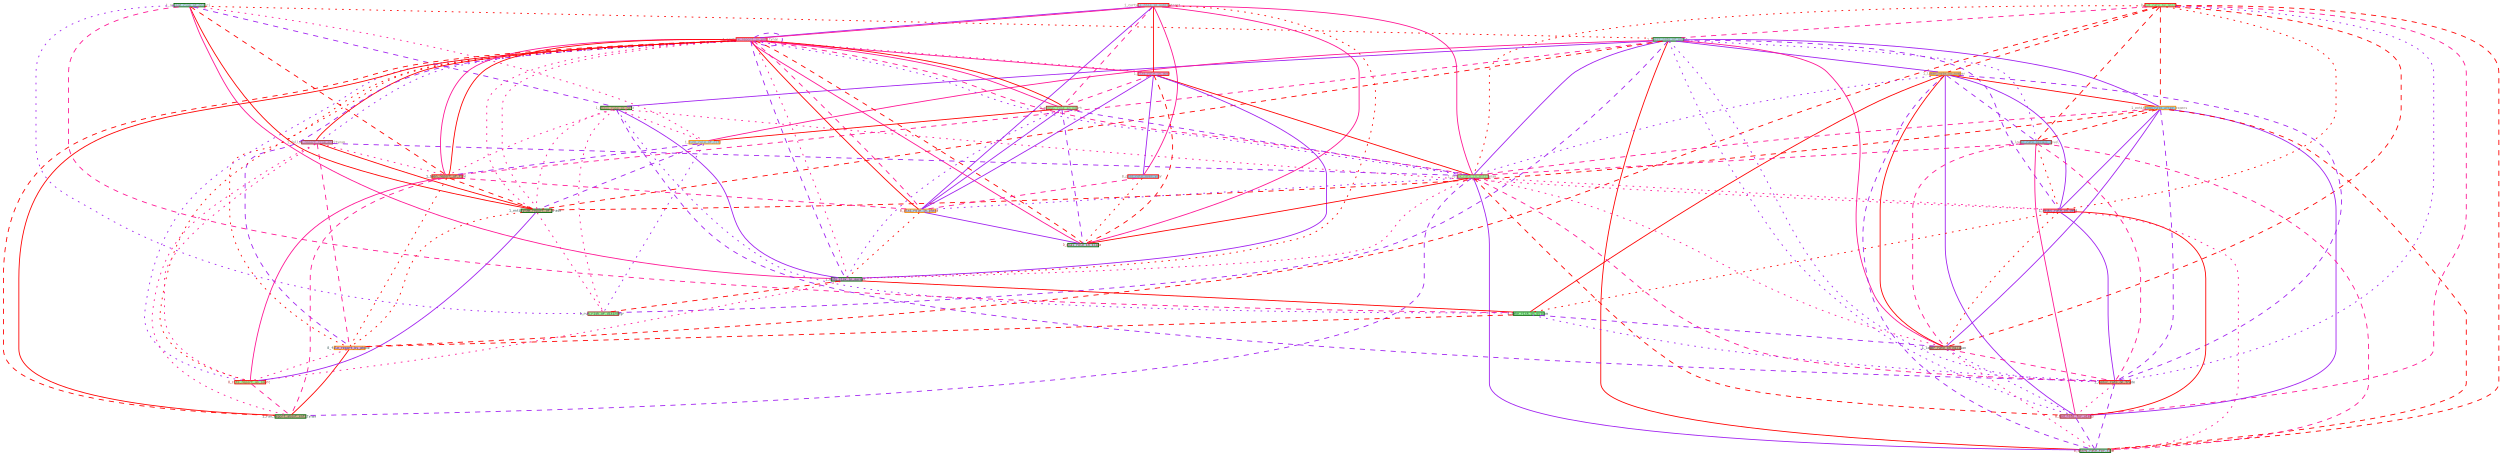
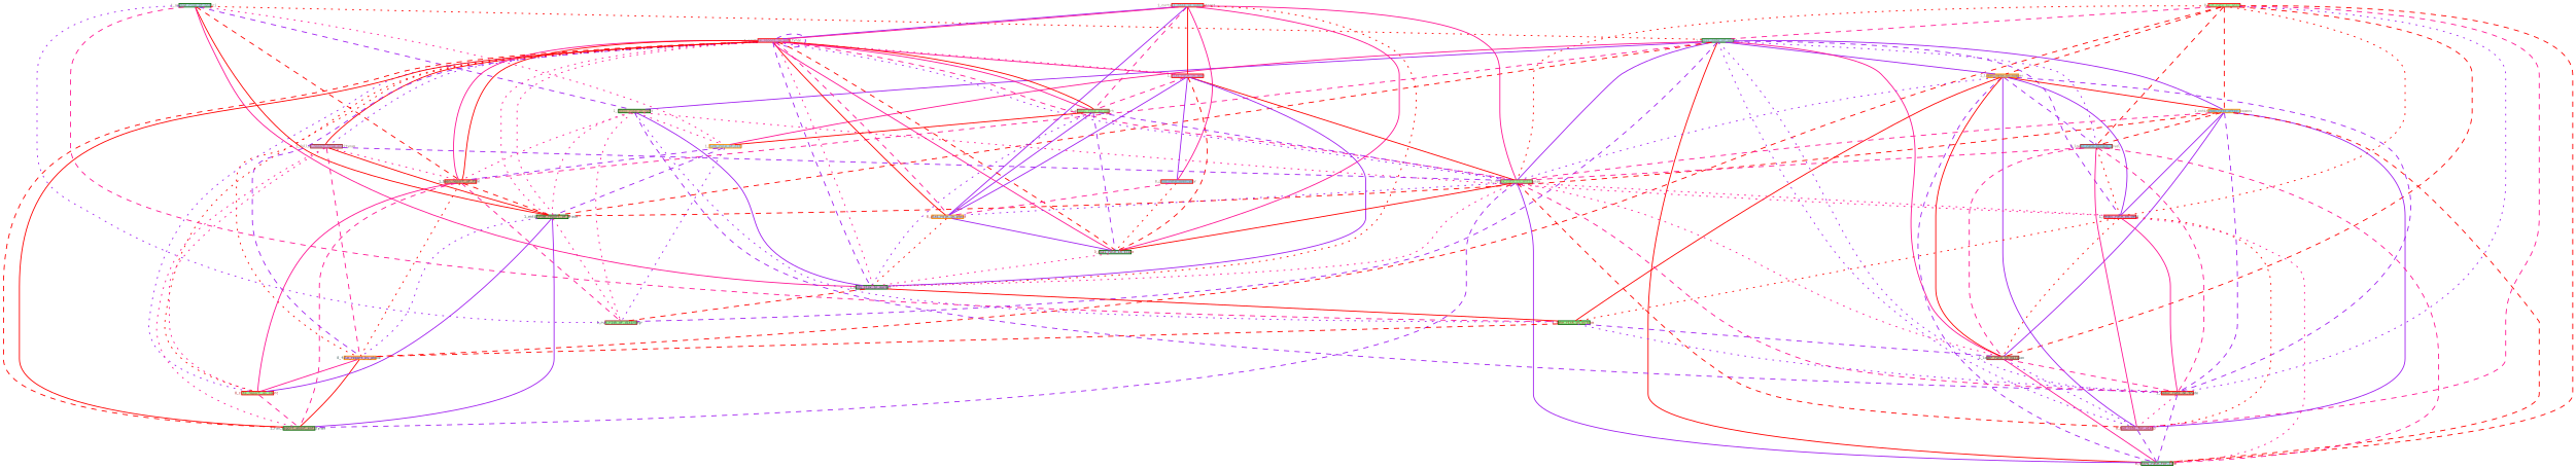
  graph {
    fontname="JetBrains Mono"
    node [color=darkgreen fillcolor=lightblue fixedsize=true fontcolor="#8b7d6b" fontname="JetBrains Mono" fontsize=4 shape=polygon style=filled]
    edge [color=purple fontname="JetBrains Mono" style=dashed w=1]
    "1_spread_risk_of_polici " [height=.06 width=.5]
    "0_cut_rate_by_point " [color=red fillcolor=palegreen height=.06 width=.5]
    "1_carri_rate_of_point " [height=.06 width=.5]
    "1_lower_rate_on_number " [color=darkorange fillcolor=tan height=.06 width=.5]
    "1_entitynam_rate_after_expens " [color=darkorange fillcolor=skyblue height=.06 width=.5]
    "1_curtail_role_in_subcontract " [color=red height=.06 width=.5]
    "1_confirm_report_in_entitynam " [color=red fillcolor=plum height=.06 width=.5]
    "1_reduc_risk_of_have " [fillcolor=tan height=.06 width=.5]
    "1_plai_role_in_oper " [color=red fillcolor=plum height=.06 width=.5]
    "1_follow_report_from_entitynam " [color=brown fillcolor=plum height=.06 width=.5]
    "0_lower_rate_becaus_level " [color=brown fillcolor=skyblue height=.06 width=.5]
    "0_plai_role_over_year " [color=red fillcolor=skyblue height=.06 width=.5]
    "0_appeal_rule_in_court " [color=brown fillcolor=palegreen height=.06 width=.5]
    "1_relax_rate_in_entitynam " [color=brown fillcolor=palegreen height=.06 width=.5]
    "1_turn_rule_of_citi " [color=darkorange height=.06 width=.5]
    "0_plai_role_in_phase " [color=darkorange fontcolor="#b22222" height=.06 width=.5]
    "0_plai_role_in_slide " [fontcolor="#b22222" height=.06 width=.5]
    "0_file_report_by_phone " [color=darkorange fillcolor=plum fontcolor="#2f4f4f" height=.06 width=.5]
    "0_cite_report_as_sourc " [color=red fillcolor=palegreen fontcolor="#b22222" height=.06 width=.5]
    "0_had_rate_for_yield " [color=brown fillcolor=plum fontcolor="#b22222" height=.06 width=.5]
    "0_charg_rate_for_time " [fontcolor="#b22222" height=.06 width=.5]
    "1_been_report_of_firm " [color=red fillcolor=tan fontcolor="#2f4f4f" height=.06 width=.5]
    "1_entitynam_report_of_trade " [fillcolor=tan fontcolor="#2f4f4f" height=.06 width=.5]
    "1_hedg_risk_in_market " [fillcolor=plum fontcolor="#2f4f4f" height=.06 width=.5]
-   "1_take_risk_on_outcom " [fillcolor=palegreen fontcolor="#2f4f4f" height=.06 width=.5]
+   "1_take_risk_on_outcom " [fillcolor=palegreen fontcolor="#b22222" height=.06 width=.5]
    "1_run_risk_of_disintegr " [color=brown fillcolor=palegreen fontcolor="#2f4f4f" height=.06 width=.5]
    "1_reduc_rate_on_debt " [color=red fillcolor=plum fontcolor="#2f4f4f" height=.06 width=.5]
    "1_lower_rate_on_million " [color=brown fillcolor=tan fontcolor="#2f4f4f" height=.06 width=.5]
    n29 [color=red fillcolor=tan fontcolor="#2f4f4f" height=.06 label="1_reduc_rate_on_trade" width=.5]
    "1_ran_report_about_entitynam " [fillcolor=tan fontcolor="#2f4f4f" height=.06 width=.5]
    subgraph sub_1 {
      "1_spread_risk_of_polici "
      "0_cut_rate_by_point "
      "1_carri_rate_of_point "
      "1_lower_rate_on_number "
      "1_entitynam_rate_after_expens "
      "1_curtail_role_in_subcontract "
      "1_confirm_report_in_entitynam "
      "1_reduc_risk_of_have "
      "1_plai_role_in_oper "
      "1_follow_report_from_entitynam "
      "0_lower_rate_becaus_level "
      "0_plai_role_over_year "
      "0_appeal_rule_in_court "
      "1_relax_rate_in_entitynam "
      "1_turn_rule_of_citi "
    }
    subgraph sub_2 {
      "0_plai_role_in_phase "
      "0_plai_role_in_slide "
      "0_file_report_by_phone "
      "0_cite_report_as_sourc "
      "0_had_rate_for_yield "
      "0_charg_rate_for_time "
    }
    "1_spread_risk_of_polici " -- "1_carri_rate_of_point " [color=red style=dotted]
    "1_spread_risk_of_polici " -- "1_reduc_risk_of_have " [w=2]
    "1_spread_risk_of_polici " -- "1_turn_rule_of_citi " [color=deeppink style=dotted]
    "1_spread_risk_of_polici " -- "1_been_report_of_firm " [color=red]
    "1_spread_risk_of_polici " -- "1_entitynam_report_of_trade " [color=red style=solid]
    "1_spread_risk_of_polici " -- "1_hedg_risk_in_market " [color=deeppink style=solid]
    "1_spread_risk_of_polici " -- "1_take_risk_on_outcom " [color=deeppink]
    "1_spread_risk_of_polici " -- "1_run_risk_of_disintegr " [style=dotted w=2]
    "0_cut_rate_by_point " -- "1_carri_rate_of_point " [color=deeppink w=2]
    "0_cut_rate_by_point " -- "1_lower_rate_on_number " [color=red]
    "0_cut_rate_by_point " -- "1_entitynam_rate_after_expens " [color=red]
    "0_cut_rate_by_point " -- "0_lower_rate_becaus_level " [color=red]
    "0_cut_rate_by_point " -- "1_relax_rate_in_entitynam " [color=red style=dotted]
    "0_cut_rate_by_point " -- "0_file_report_by_phone " [color=red]
    "0_cut_rate_by_point " -- "0_had_rate_for_yield " [color=deeppink]
    "0_cut_rate_by_point " -- "0_charg_rate_for_time " [color=red]
    "0_cut_rate_by_point " -- "1_reduc_rate_on_debt " [color=red style=dotted]
    "0_cut_rate_by_point " -- "1_lower_rate_on_million " [color=red]
    "0_cut_rate_by_point " -- n29 [style=dotted]
    "1_carri_rate_of_point " -- "1_lower_rate_on_number " [style=solid]
    "1_carri_rate_of_point " -- "1_entitynam_rate_after_expens " [style=solid]
    "1_carri_rate_of_point " -- "1_reduc_risk_of_have " [style=solid]
    "1_carri_rate_of_point " -- "0_lower_rate_becaus_level " [style=dotted]
    "1_carri_rate_of_point " -- "1_relax_rate_in_entitynam " [style=solid]
    "1_carri_rate_of_point " -- "1_turn_rule_of_citi " [color=deeppink style=solid]
    "1_carri_rate_of_point " -- "0_had_rate_for_yield " [style=dotted]
    "1_carri_rate_of_point " -- "0_charg_rate_for_time " [color=red style=solid]
    "1_carri_rate_of_point " -- "1_been_report_of_firm " [color=deeppink]
    "1_carri_rate_of_point " -- "1_entitynam_report_of_trade " [color=red]
    "1_carri_rate_of_point " -- "1_run_risk_of_disintegr "
    "1_carri_rate_of_point " -- "1_reduc_rate_on_debt "
    "1_carri_rate_of_point " -- "1_lower_rate_on_million " [color=deeppink style=solid]
    "1_carri_rate_of_point " -- n29 [style=dotted]
    "1_lower_rate_on_number " -- "1_entitynam_rate_after_expens " [color=red style=solid]
    "1_lower_rate_on_number " -- "0_lower_rate_becaus_level " [w=2]
    "1_lower_rate_on_number " -- "1_relax_rate_in_entitynam " [style=dotted]
    "1_lower_rate_on_number " -- "0_had_rate_for_yield " [style=solid]
    "1_lower_rate_on_number " -- "0_charg_rate_for_time "
    "1_lower_rate_on_number " -- "1_take_risk_on_outcom " [color=red style=solid]
    "1_lower_rate_on_number " -- "1_reduc_rate_on_debt " [style=solid w=2]
    "1_lower_rate_on_number " -- "1_lower_rate_on_million " [color=red style=solid w=3]
    "1_lower_rate_on_number " -- n29 [w=2]
    "1_entitynam_rate_after_expens " -- "0_lower_rate_becaus_level " [color=red]
    "1_entitynam_rate_after_expens " -- "1_relax_rate_in_entitynam " [color=deeppink]
    "1_entitynam_rate_after_expens " -- "0_had_rate_for_yield " [style=solid]
    "1_entitynam_rate_after_expens " -- "0_charg_rate_for_time " [color=red]
    "1_entitynam_rate_after_expens " -- "1_entitynam_report_of_trade " [color=red]
    "1_entitynam_rate_after_expens " -- "1_reduc_rate_on_debt " [style=solid]
    "1_entitynam_rate_after_expens " -- "1_lower_rate_on_million " [style=solid]
    "1_entitynam_rate_after_expens " -- n29
    "1_curtail_role_in_subcontract " -- "1_confirm_report_in_entitynam " [style=solid]
    "1_curtail_role_in_subcontract " -- "1_confirm_report_in_entitynam " [color=deeppink style=solid]
    "1_curtail_role_in_subcontract " -- "1_plai_role_in_oper " [color=red style=solid w=2]
    "1_curtail_role_in_subcontract " -- "0_plai_role_over_year " [color=deeppink style=solid]
    "1_curtail_role_in_subcontract " -- "0_appeal_rule_in_court " [color=deeppink]
    "1_curtail_role_in_subcontract " -- "1_relax_rate_in_entitynam " [color=deeppink style=solid]
    "1_curtail_role_in_subcontract " -- "0_plai_role_in_phase " [style=solid w=2]
    "1_curtail_role_in_subcontract " -- "0_plai_role_in_slide " [color=deeppink style=solid w=2]
    "1_curtail_role_in_subcontract " -- "1_hedg_risk_in_market " [color=red style=dotted]
    "1_confirm_report_in_entitynam " -- "1_confirm_report_in_entitynam " [w=4]
    "1_confirm_report_in_entitynam " -- "1_plai_role_in_oper " [color=deeppink style=solid]
    "1_confirm_report_in_entitynam " -- "1_plai_role_in_oper " [color=deeppink style=dotted]
    "1_confirm_report_in_entitynam " -- "1_follow_report_from_entitynam " [color=red style=solid w=2]
    "1_confirm_report_in_entitynam " -- "1_follow_report_from_entitynam " [style=dotted w=2]
    "1_confirm_report_in_entitynam " -- "0_appeal_rule_in_court " [color=deeppink style=solid]
    "1_confirm_report_in_entitynam " -- "0_appeal_rule_in_court " [color=red style=solid]
    "1_confirm_report_in_entitynam " -- "1_relax_rate_in_entitynam " [style=dotted w=2]
    "1_confirm_report_in_entitynam " -- "1_relax_rate_in_entitynam " [color=deeppink w=2]
    "1_confirm_report_in_entitynam " -- "0_plai_role_in_phase " [color=red style=solid]
    "1_confirm_report_in_entitynam " -- "0_plai_role_in_phase " [color=deeppink]
    "1_confirm_report_in_entitynam " -- "0_plai_role_in_slide " [color=deeppink style=solid]
    "1_confirm_report_in_entitynam " -- "0_plai_role_in_slide " [color=red]
    "1_confirm_report_in_entitynam " -- "0_file_report_by_phone " [color=red style=dotted]
    "1_confirm_report_in_entitynam " -- "0_file_report_by_phone "
    "1_confirm_report_in_entitynam " -- "0_cite_report_as_sourc " [style=dotted]
    "1_confirm_report_in_entitynam " -- "0_cite_report_as_sourc " [color=red style=dotted]
    "1_confirm_report_in_entitynam " -- "1_been_report_of_firm " [color=deeppink style=solid]
    "1_confirm_report_in_entitynam " -- "1_been_report_of_firm " [color=red style=solid]
    "1_confirm_report_in_entitynam " -- "1_entitynam_report_of_trade " [color=deeppink style=dotted]
    "1_confirm_report_in_entitynam " -- "1_entitynam_report_of_trade " [color=deeppink style=dotted]
    "1_confirm_report_in_entitynam " -- "1_hedg_risk_in_market "
    "1_confirm_report_in_entitynam " -- "1_hedg_risk_in_market " [color=deeppink style=dotted]
    "1_confirm_report_in_entitynam " -- "1_ran_report_about_entitynam " [color=red w=2]
    "1_confirm_report_in_entitynam " -- "1_ran_report_about_entitynam " [color=red style=solid w=2]
    "1_reduc_risk_of_have " -- "1_turn_rule_of_citi " [color=deeppink style=dotted]
    "1_reduc_risk_of_have " -- "1_been_report_of_firm " [color=deeppink style=dotted]
    "1_reduc_risk_of_have " -- "1_entitynam_report_of_trade " [color=deeppink style=dotted]
    "1_reduc_risk_of_have " -- "1_hedg_risk_in_market " [style=solid]
    "1_reduc_risk_of_have " -- "1_take_risk_on_outcom " [style=dotted]
    "1_reduc_risk_of_have " -- "1_run_risk_of_disintegr " [color=deeppink style=dotted w=2]
    "1_reduc_risk_of_have " -- "1_reduc_rate_on_debt " [color=deeppink style=dotted]
    "1_reduc_risk_of_have " -- n29
    "1_plai_role_in_oper " -- "0_plai_role_over_year " [style=solid w=2]
    "1_plai_role_in_oper " -- "0_appeal_rule_in_court " [color=deeppink]
    "1_plai_role_in_oper " -- "1_relax_rate_in_entitynam " [color=red style=solid]
    "1_plai_role_in_oper " -- "0_plai_role_in_phase " [style=solid w=3]
    "1_plai_role_in_oper " -- "0_plai_role_in_slide " [color=red w=3]
    "1_plai_role_in_oper " -- "1_hedg_risk_in_market " [style=solid]
    "1_follow_report_from_entitynam " -- "1_relax_rate_in_entitynam "
    "1_follow_report_from_entitynam " -- "0_file_report_by_phone " [color=deeppink]
    "1_follow_report_from_entitynam " -- "0_cite_report_as_sourc " [color=deeppink style=dotted]
    "1_follow_report_from_entitynam " -- "1_been_report_of_firm " [color=deeppink style=dotted]
    "1_follow_report_from_entitynam " -- "1_entitynam_report_of_trade " [color=red style=solid]
    "1_follow_report_from_entitynam " -- "1_ran_report_about_entitynam " [color=deeppink style=dotted w=2]
    "0_lower_rate_becaus_level " -- "1_relax_rate_in_entitynam " [color=deeppink]
    "0_lower_rate_becaus_level " -- "0_had_rate_for_yield " [color=deeppink style=solid]
    "0_lower_rate_becaus_level " -- "0_charg_rate_for_time " [color=deeppink]
    "0_lower_rate_becaus_level " -- "1_reduc_rate_on_debt " [color=red style=dotted]
    "0_lower_rate_becaus_level " -- "1_lower_rate_on_million " [color=deeppink w=2]
    "0_lower_rate_becaus_level " -- n29 [color=deeppink]
    "0_plai_role_over_year " -- "0_plai_role_in_phase " [color=deeppink w=2]
    "0_plai_role_over_year " -- "0_plai_role_in_slide " [color=red style=dotted w=2]
    "0_appeal_rule_in_court " -- "1_relax_rate_in_entitynam "
    "0_appeal_rule_in_court " -- "1_turn_rule_of_citi " [color=red style=solid]
    "0_appeal_rule_in_court " -- "0_plai_role_in_phase " [style=solid]
    "0_appeal_rule_in_court " -- "0_plai_role_in_slide "
    "0_appeal_rule_in_court " -- "1_hedg_risk_in_market " [style=dotted]
    "1_relax_rate_in_entitynam " -- "0_plai_role_in_phase " [style=dotted]
    "1_relax_rate_in_entitynam " -- "0_plai_role_in_slide " [color=red style=solid]
    "1_relax_rate_in_entitynam " -- "0_had_rate_for_yield " [color=red]
    "1_relax_rate_in_entitynam " -- "0_charg_rate_for_time " [style=solid]
    "1_relax_rate_in_entitynam " -- "1_hedg_risk_in_market " [color=deeppink style=dotted]
    "1_relax_rate_in_entitynam " -- "1_reduc_rate_on_debt " [color=deeppink style=dotted]
    "1_relax_rate_in_entitynam " -- "1_lower_rate_on_million " [color=deeppink style=dotted]
    "1_relax_rate_in_entitynam " -- n29 [color=deeppink]
    "1_relax_rate_in_entitynam " -- "1_ran_report_about_entitynam "
    "1_turn_rule_of_citi " -- "1_been_report_of_firm "
    "1_turn_rule_of_citi " -- "1_entitynam_report_of_trade "
    "1_turn_rule_of_citi " -- "1_run_risk_of_disintegr " [style=dotted]
    "0_plai_role_in_phase " -- "0_plai_role_in_slide " [style=solid w=3]
    "0_plai_role_in_phase " -- "1_hedg_risk_in_market " [color=red style=dotted]
-   "0_cite_report_as_sourc " -- "1_hedg_risk_in_market " [color=deeppink style=dotted]
-   "0_file_report_by_phone " -- "0_cite_report_as_sourc " [color=deeppink style=dotted]
+   "0_plai_role_in_slide " -- "1_hedg_risk_in_market " [color=deeppink style=dotted]
+   "0_file_report_by_phone " -- "0_cite_report_as_sourc " [color=deeppink style=solid]
    "0_file_report_by_phone " -- "1_ran_report_about_entitynam " [color=red style=solid]
    "0_cite_report_as_sourc " -- "1_ran_report_about_entitynam " [color=deeppink]
    "0_had_rate_for_yield " -- "0_charg_rate_for_time " [w=2]
    "1_been_report_of_firm " -- "0_file_report_by_phone " [color=red style=dotted]
    "1_been_report_of_firm " -- "0_cite_report_as_sourc " [color=deeppink style=solid]
    "1_been_report_of_firm " -- "1_entitynam_report_of_trade " [color=red w=2]
-   "1_been_report_of_firm " -- "0_plai_role_in_phase " [color=deeppink]
+   "1_been_report_of_firm " -- "1_run_risk_of_disintegr " [color=deeppink]
    "1_been_report_of_firm " -- "1_ran_report_about_entitynam " [color=deeppink]
-   "1_entitynam_report_of_trade " -- "0_file_report_by_phone " [color=red style=dotted]
+   "1_entitynam_report_of_trade " -- "0_file_report_by_phone " [style=dotted]
    "1_entitynam_report_of_trade " -- "0_cite_report_as_sourc " [style=solid]
    "1_entitynam_report_of_trade " -- "1_run_risk_of_disintegr " [color=deeppink style=dotted]
+   "1_entitynam_report_of_trade " -- "1_ran_report_about_entitynam " [style=solid]
    "1_hedg_risk_in_market " -- "1_take_risk_on_outcom " [color=red style=solid]
    "1_hedg_risk_in_market " -- "1_run_risk_of_disintegr " [color=red]
    "1_take_risk_on_outcom " -- "0_file_report_by_phone " [color=red]
    "1_take_risk_on_outcom " -- "1_lower_rate_on_million "
    "1_take_risk_on_outcom " -- n29 [style=dotted]
-   "1_reduc_rate_on_debt " -- "0_had_rate_for_yield " [color=red style=solid]
+   "1_reduc_rate_on_debt " -- "0_had_rate_for_yield " [color=red style=dotted]
    "1_reduc_rate_on_debt " -- "0_charg_rate_for_time " [color=deeppink style=dotted]
    "1_reduc_rate_on_debt " -- "1_take_risk_on_outcom " [color=red style=dotted]
    "1_reduc_rate_on_debt " -- "1_lower_rate_on_million " [color=red style=dotted w=2]
-   "1_reduc_rate_on_debt " -- n29 [style=solid w=3]
+   "1_reduc_rate_on_debt " -- n29 [color=deeppink style=solid w=3]
    "1_lower_rate_on_million " -- "0_had_rate_for_yield " [style=dotted]
-   "1_lower_rate_on_million " -- "0_charg_rate_for_time " [color=deeppink style=dotted]
+   "1_lower_rate_on_million " -- "0_charg_rate_for_time " [color=deeppink style=solid]
    "1_lower_rate_on_million " -- n29 [color=deeppink w=3]
    n29 -- "0_had_rate_for_yield " [color=deeppink style=dotted]
    n29 -- "0_charg_rate_for_time "
  }
